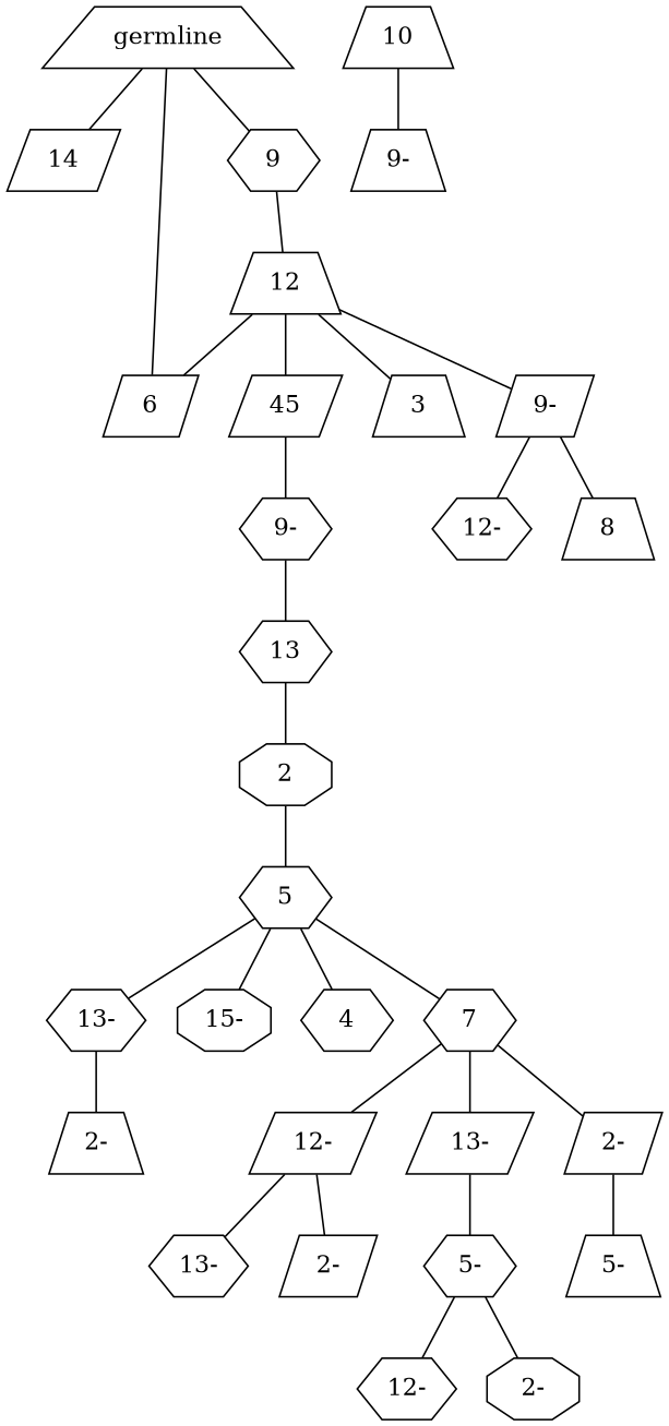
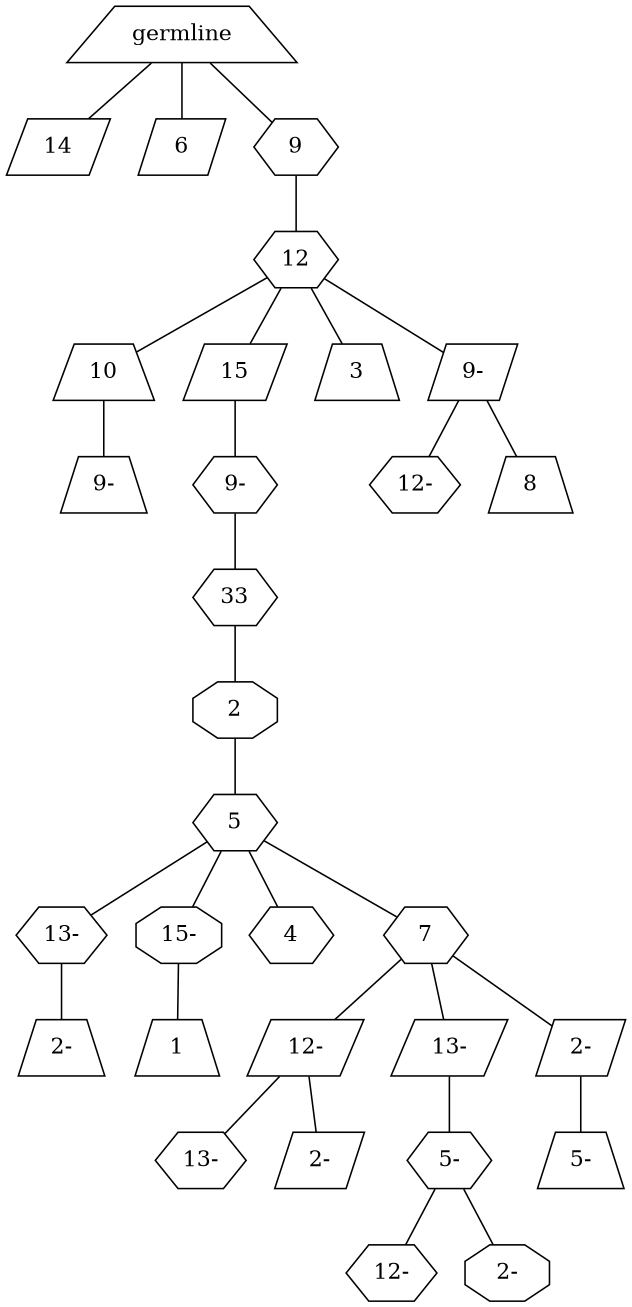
  graph {
    node [shape=hexagon]
    n1 [label=germline shape=trapezium]
    n2 [label=14 shape=parallelogram]
    n3 [label=6 shape=parallelogram]
    n4 [label=9]
-   n5 [label=12 shape=trapezium]
+   n5 [label=12]
    n6 [label=10 shape=trapezium]
-   n7 [label=45 shape=parallelogram]
+   n7 [label=15 shape=parallelogram]
    n8 [label=3 shape=trapezium]
    n9 [label="9-" shape=parallelogram]
    n10 [label="9-" shape=trapezium]
    n11 [label="9-"]
    n12 [label="12-"]
    n13 [label=8 shape=trapezium]
-   n14 [label=13]
+   n14 [label=33]
    n15 [label=2 shape=octagon]
    n16 [label=5]
    n17 [label="13-"]
    n18 [label="15-" shape=octagon]
    n19 [label=4]
    n20 [label=7]
    n21 [label="2-" shape=trapezium]
+   n22 [label=1 shape=trapezium]
    n23 [label="12-" shape=parallelogram]
    n24 [label="13-" shape=parallelogram]
    n25 [label="2-" shape=parallelogram]
    n26 [label="13-"]
    n27 [label="2-" shape=parallelogram]
    n28 [label="5-"]
    n29 [label="5-" shape=trapezium]
    n30 [label="12-"]
    n31 [label="2-" shape=octagon]
    n1 -- n2
    n1 -- n3
    n1 -- n4
    n4 -- n5
-   n5 -- n3
+   n5 -- n6
    n5 -- n7
    n5 -- n8
    n5 -- n9
    n6 -- n10
    n7 -- n11
    n9 -- n12
    n9 -- n13
    n11 -- n14
    n14 -- n15
    n15 -- n16
    n16 -- n17
    n16 -- n18
    n16 -- n19
    n16 -- n20
    n17 -- n21
+   n18 -- n22
    n20 -- n23
    n20 -- n24
    n20 -- n25
    n23 -- n26
    n23 -- n27
    n24 -- n28
    n25 -- n29
    n28 -- n30
    n28 -- n31
  }
